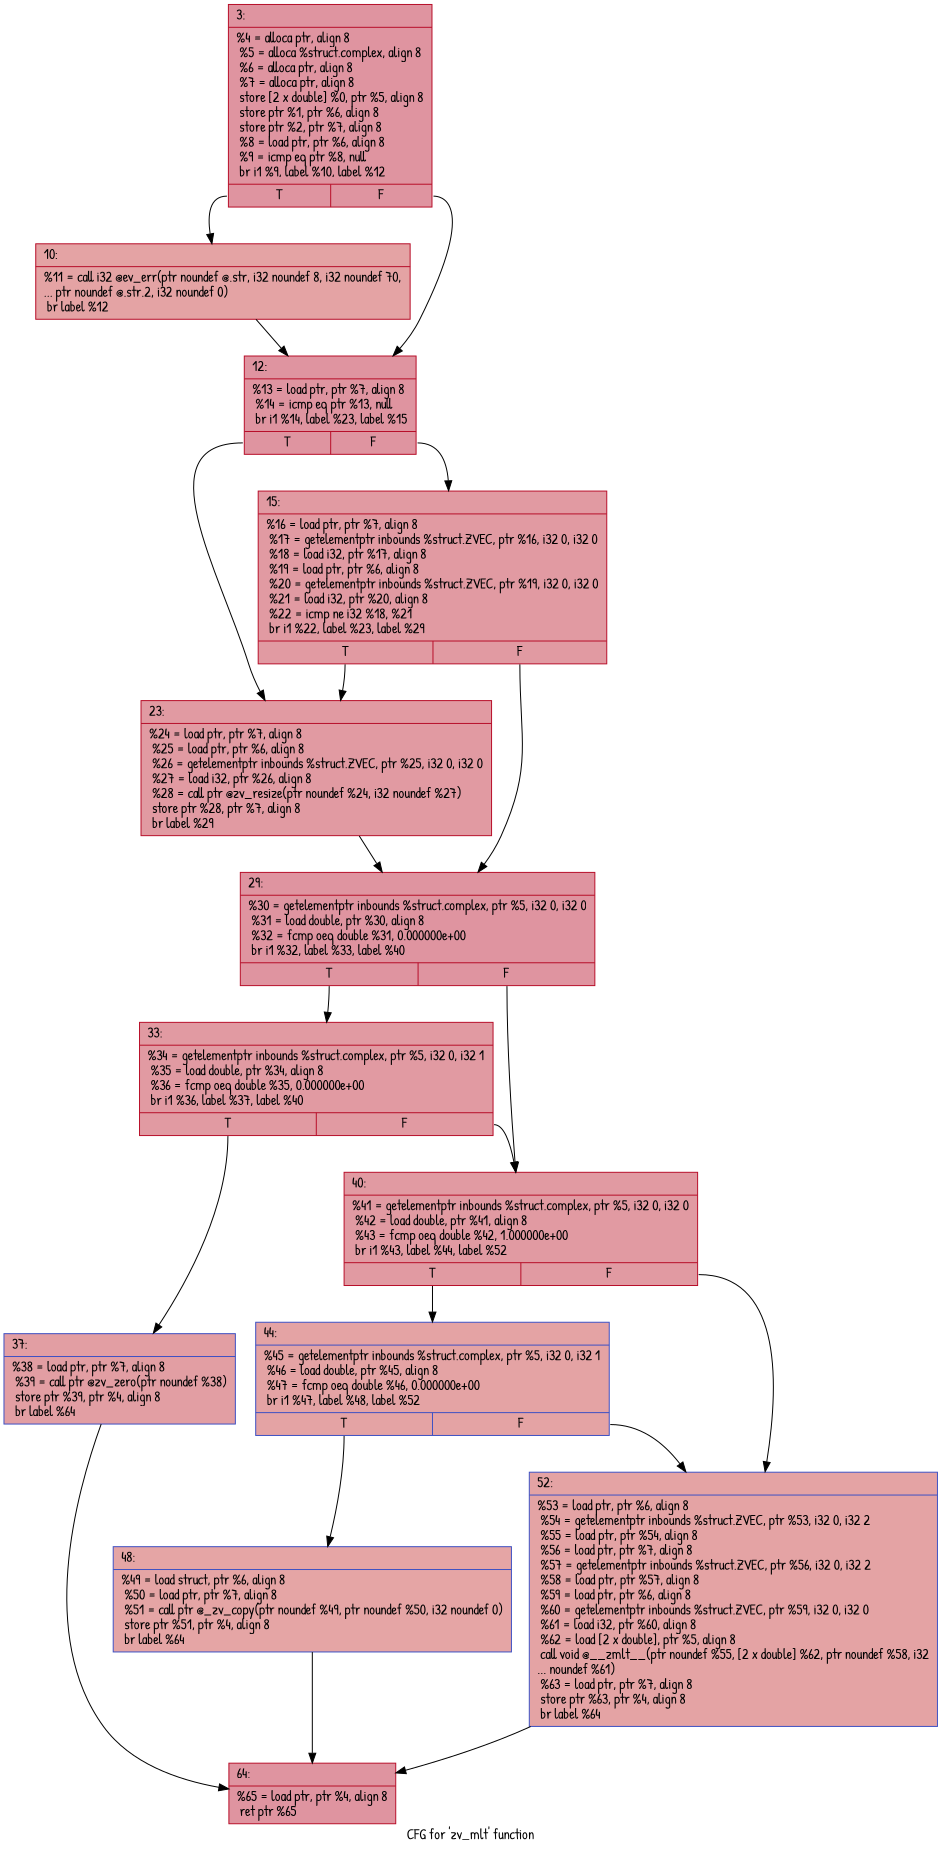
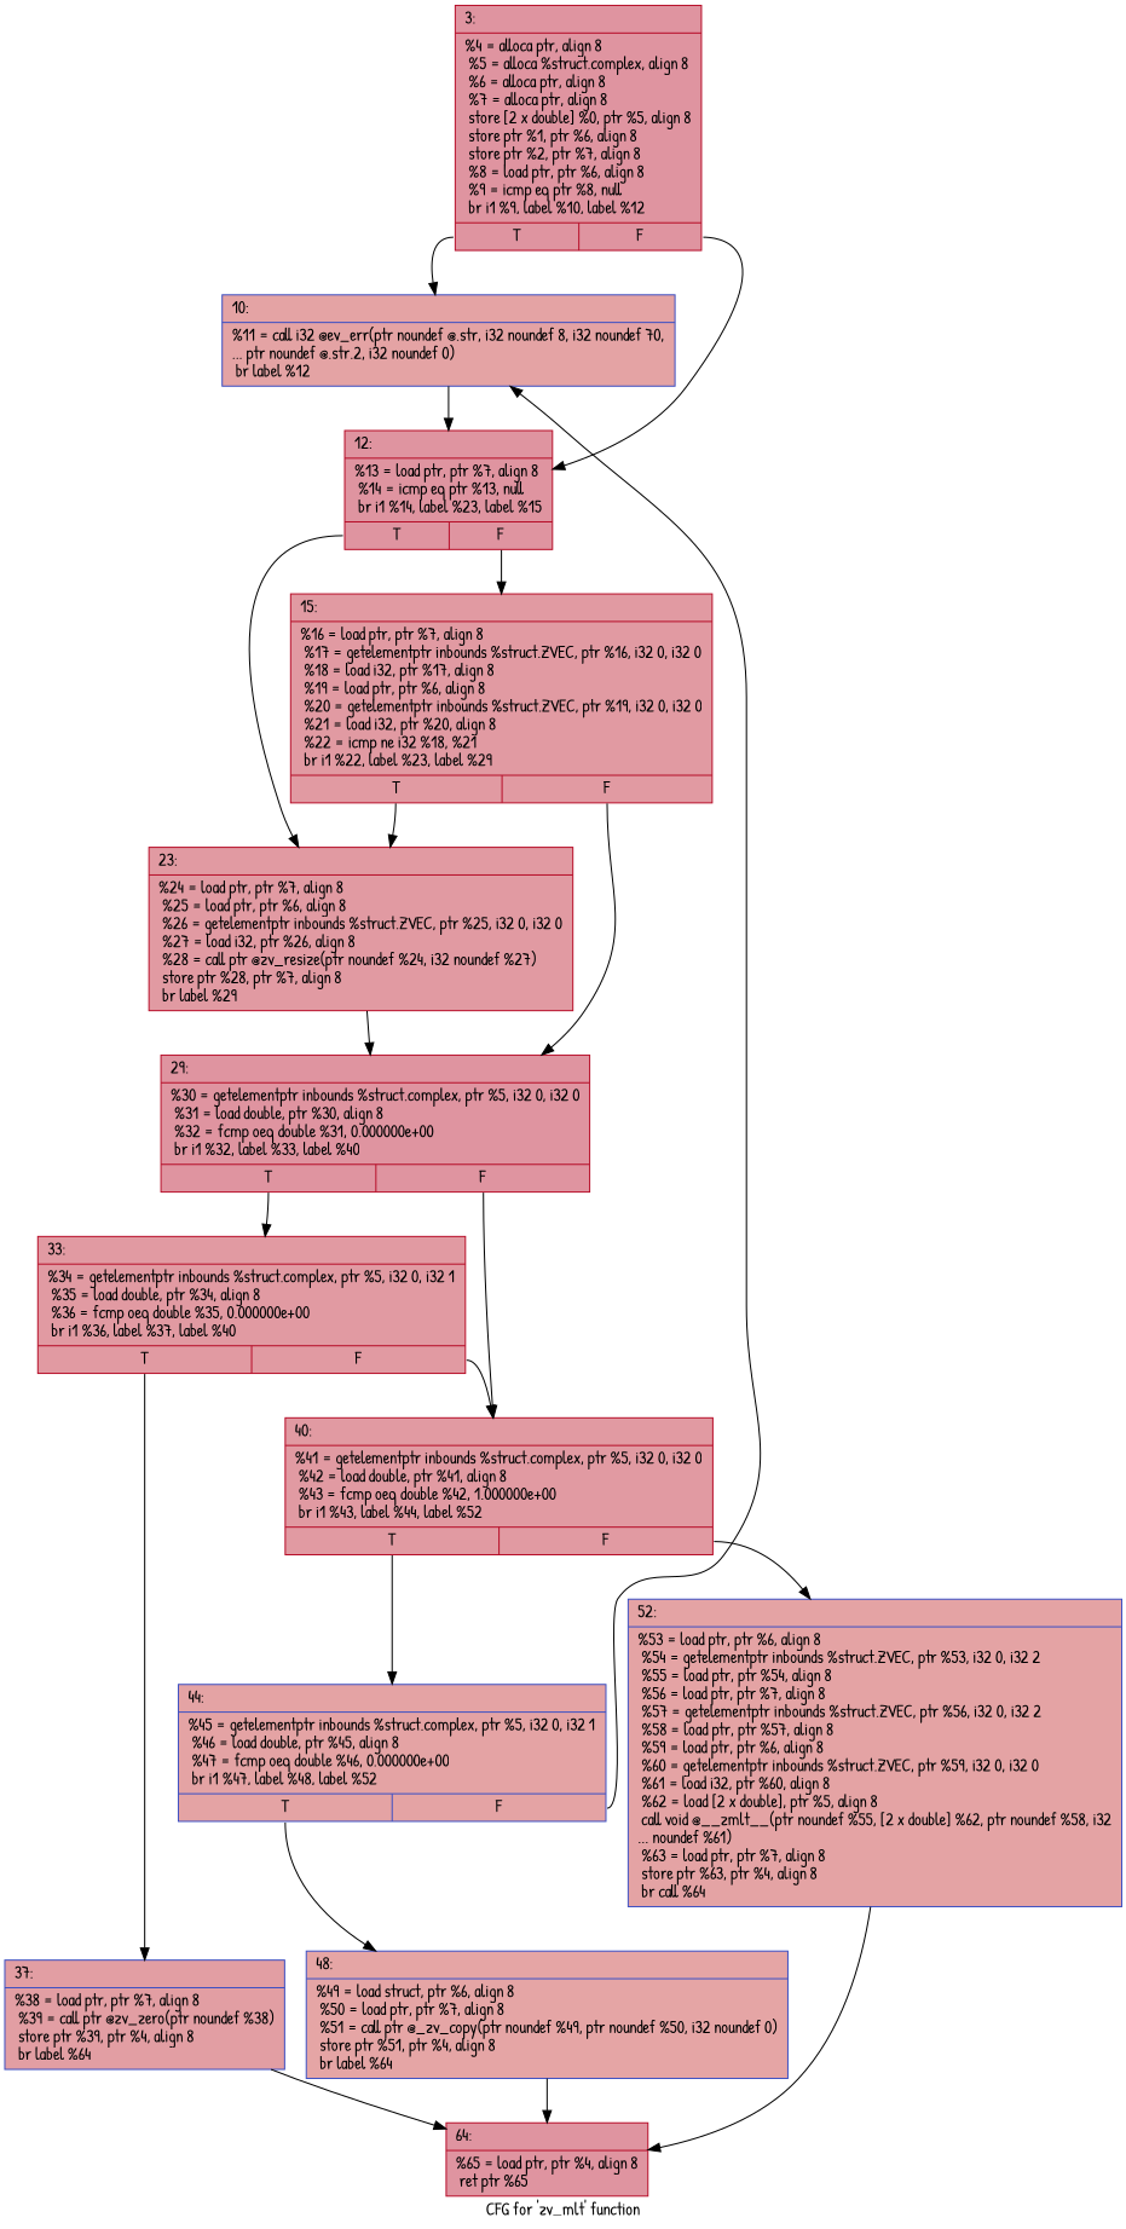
  digraph {
    fontname="Patrick Hand"
    label="CFG for 'zv_mlt' function"
    node [color="#b70d28ff" fillcolor="#b70d2870" fontname="Patrick Hand" shape=record style=filled]
    edge [fontname="Patrick Hand" tailport=s0]
    n1 [label="{3:\l|  %4 = alloca ptr, align 8\l  %5 = alloca %struct.complex, align 8\l  %6 = alloca ptr, align 8\l  %7 = alloca ptr, align 8\l  store [2 x double] %0, ptr %5, align 8\l  store ptr %1, ptr %6, align 8\l  store ptr %2, ptr %7, align 8\l  %8 = load ptr, ptr %6, align 8\l  %9 = icmp eq ptr %8, null\l  br i1 %9, label %10, label %12\l|{<s0>T|<s1>F}}"]
-   n2 [fillcolor="#c32e3170" label="{10:\l|  %11 = call i32 @ev_err(ptr noundef @.str, i32 noundef 8, i32 noundef 70,\l... ptr noundef @.str.2, i32 noundef 0)\l  br label %12\l}"]
+   n2 [color="#3d50c3ff" fillcolor="#c32e3170" label="{10:\l|  %11 = call i32 @ev_err(ptr noundef @.str, i32 noundef 8, i32 noundef 70,\l... ptr noundef @.str.2, i32 noundef 0)\l  br label %12\l}"]
    n3 [label="{12:\l|  %13 = load ptr, ptr %7, align 8\l  %14 = icmp eq ptr %13, null\l  br i1 %14, label %23, label %15\l|{<s0>T|<s1>F}}"]
    n4 [fillcolor="#bb1b2c70" label="{23:\l|  %24 = load ptr, ptr %7, align 8\l  %25 = load ptr, ptr %6, align 8\l  %26 = getelementptr inbounds %struct.ZVEC, ptr %25, i32 0, i32 0\l  %27 = load i32, ptr %26, align 8\l  %28 = call ptr @zv_resize(ptr noundef %24, i32 noundef %27)\l  store ptr %28, ptr %7, align 8\l  br label %29\l}"]
    n5 [fillcolor="#bb1b2c70" label="{15:\l|  %16 = load ptr, ptr %7, align 8\l  %17 = getelementptr inbounds %struct.ZVEC, ptr %16, i32 0, i32 0\l  %18 = load i32, ptr %17, align 8\l  %19 = load ptr, ptr %6, align 8\l  %20 = getelementptr inbounds %struct.ZVEC, ptr %19, i32 0, i32 0\l  %21 = load i32, ptr %20, align 8\l  %22 = icmp ne i32 %18, %21\l  br i1 %22, label %23, label %29\l|{<s0>T|<s1>F}}"]
    n6 [label="{29:\l|  %30 = getelementptr inbounds %struct.complex, ptr %5, i32 0, i32 0\l  %31 = load double, ptr %30, align 8\l  %32 = fcmp oeq double %31, 0.000000e+00\l  br i1 %32, label %33, label %40\l|{<s0>T|<s1>F}}"]
    n7 [fillcolor="#bb1b2c70" label="{33:\l|  %34 = getelementptr inbounds %struct.complex, ptr %5, i32 0, i32 1\l  %35 = load double, ptr %34, align 8\l  %36 = fcmp oeq double %35, 0.000000e+00\l  br i1 %36, label %37, label %40\l|{<s0>T|<s1>F}}"]
    n8 [fillcolor="#bb1b2c70" label="{40:\l|  %41 = getelementptr inbounds %struct.complex, ptr %5, i32 0, i32 0\l  %42 = load double, ptr %41, align 8\l  %43 = fcmp oeq double %42, 1.000000e+00\l  br i1 %43, label %44, label %52\l|{<s0>T|<s1>F}}"]
    n9 [color="#3d50c3ff" fillcolor="#be242e70" label="{37:\l|  %38 = load ptr, ptr %7, align 8\l  %39 = call ptr @zv_zero(ptr noundef %38)\l  store ptr %39, ptr %4, align 8\l  br label %64\l}"]
    n10 [color="#3d50c3ff" fillcolor="#c32e3170" label="{44:\l|  %45 = getelementptr inbounds %struct.complex, ptr %5, i32 0, i32 1\l  %46 = load double, ptr %45, align 8\l  %47 = fcmp oeq double %46, 0.000000e+00\l  br i1 %47, label %48, label %52\l|{<s0>T|<s1>F}}"]
-   n11 [color="#3d50c3ff" fillcolor="#c32e3170" label="{52:\l|  %53 = load ptr, ptr %6, align 8\l  %54 = getelementptr inbounds %struct.ZVEC, ptr %53, i32 0, i32 2\l  %55 = load ptr, ptr %54, align 8\l  %56 = load ptr, ptr %7, align 8\l  %57 = getelementptr inbounds %struct.ZVEC, ptr %56, i32 0, i32 2\l  %58 = load ptr, ptr %57, align 8\l  %59 = load ptr, ptr %6, align 8\l  %60 = getelementptr inbounds %struct.ZVEC, ptr %59, i32 0, i32 0\l  %61 = load i32, ptr %60, align 8\l  %62 = load [2 x double], ptr %5, align 8\l  call void @__zmlt__(ptr noundef %55, [2 x double] %62, ptr noundef %58, i32\l... noundef %61)\l  %63 = load ptr, ptr %7, align 8\l  store ptr %63, ptr %4, align 8\l  br label %64\l}"]
+   n11 [color="#3d50c3ff" fillcolor="#c32e3170" label="{52:\l|  %53 = load ptr, ptr %6, align 8\l  %54 = getelementptr inbounds %struct.ZVEC, ptr %53, i32 0, i32 2\l  %55 = load ptr, ptr %54, align 8\l  %56 = load ptr, ptr %7, align 8\l  %57 = getelementptr inbounds %struct.ZVEC, ptr %56, i32 0, i32 2\l  %58 = load ptr, ptr %57, align 8\l  %59 = load ptr, ptr %6, align 8\l  %60 = getelementptr inbounds %struct.ZVEC, ptr %59, i32 0, i32 0\l  %61 = load i32, ptr %60, align 8\l  %62 = load [2 x double], ptr %5, align 8\l  call void @__zmlt__(ptr noundef %55, [2 x double] %62, ptr noundef %58, i32\l... noundef %61)\l  %63 = load ptr, ptr %7, align 8\l  store ptr %63, ptr %4, align 8\l  br call %64\l}"]
    n12 [label="{64:\l|  %65 = load ptr, ptr %4, align 8\l  ret ptr %65\l}"]
    n13 [color="#3d50c3ff" fillcolor="#c5333470" label="{48:\l|  %49 = load struct, ptr %6, align 8\l  %50 = load ptr, ptr %7, align 8\l  %51 = call ptr @_zv_copy(ptr noundef %49, ptr noundef %50, i32 noundef 0)\l  store ptr %51, ptr %4, align 8\l  br label %64\l}"]
    n1 -> n2
    n1 -> n3 [tailport=s1]
    n2 -> n3
    n3 -> n4
    n3 -> n5 [tailport=s1]
    n4 -> n6
    n5 -> n4
    n5 -> n6 [tailport=s1]
    n6 -> n7
    n6 -> n8 [tailport=s1]
    n7 -> n8 [tailport=s1]
    n7 -> n9
    n8 -> n10
    n8 -> n11 [tailport=s1]
    n9 -> n12
-   n10 -> n11 [tailport=s1]
+   n10 -> n2 [tailport=s1]
    n10 -> n13
    n11 -> n12
    n13 -> n12
  }
